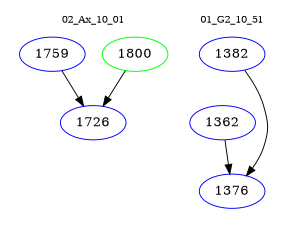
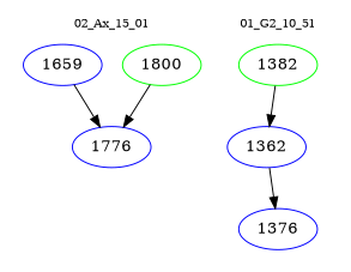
  digraph {
    node [color=blue]
    edge [color=black]
    n1 [color=green label=1800]
-   n2 [label=1759]
-   n3 [label=1726]
-   n4 [label=1382]
+   n2 [label=1659]
+   n3 [label=1776]
+   n4 [color=green label=1382]
    n5 [label=1362]
    n6 [label=1376]
    subgraph cluster_1 {
      color=white
      fontsize=10
-     label="02_Ax_10_01"
+     label="02_Ax_15_01"
      n1
      n2
      n3
    }
    subgraph cluster_2 {
      color=white
      fontsize=10
      label="01_G2_10_51"
      n4
      n5
      n6
    }
    n1 -> n3
    n2 -> n3
-   n4 -> n6
+   n4 -> n5
    n5 -> n6
  }
